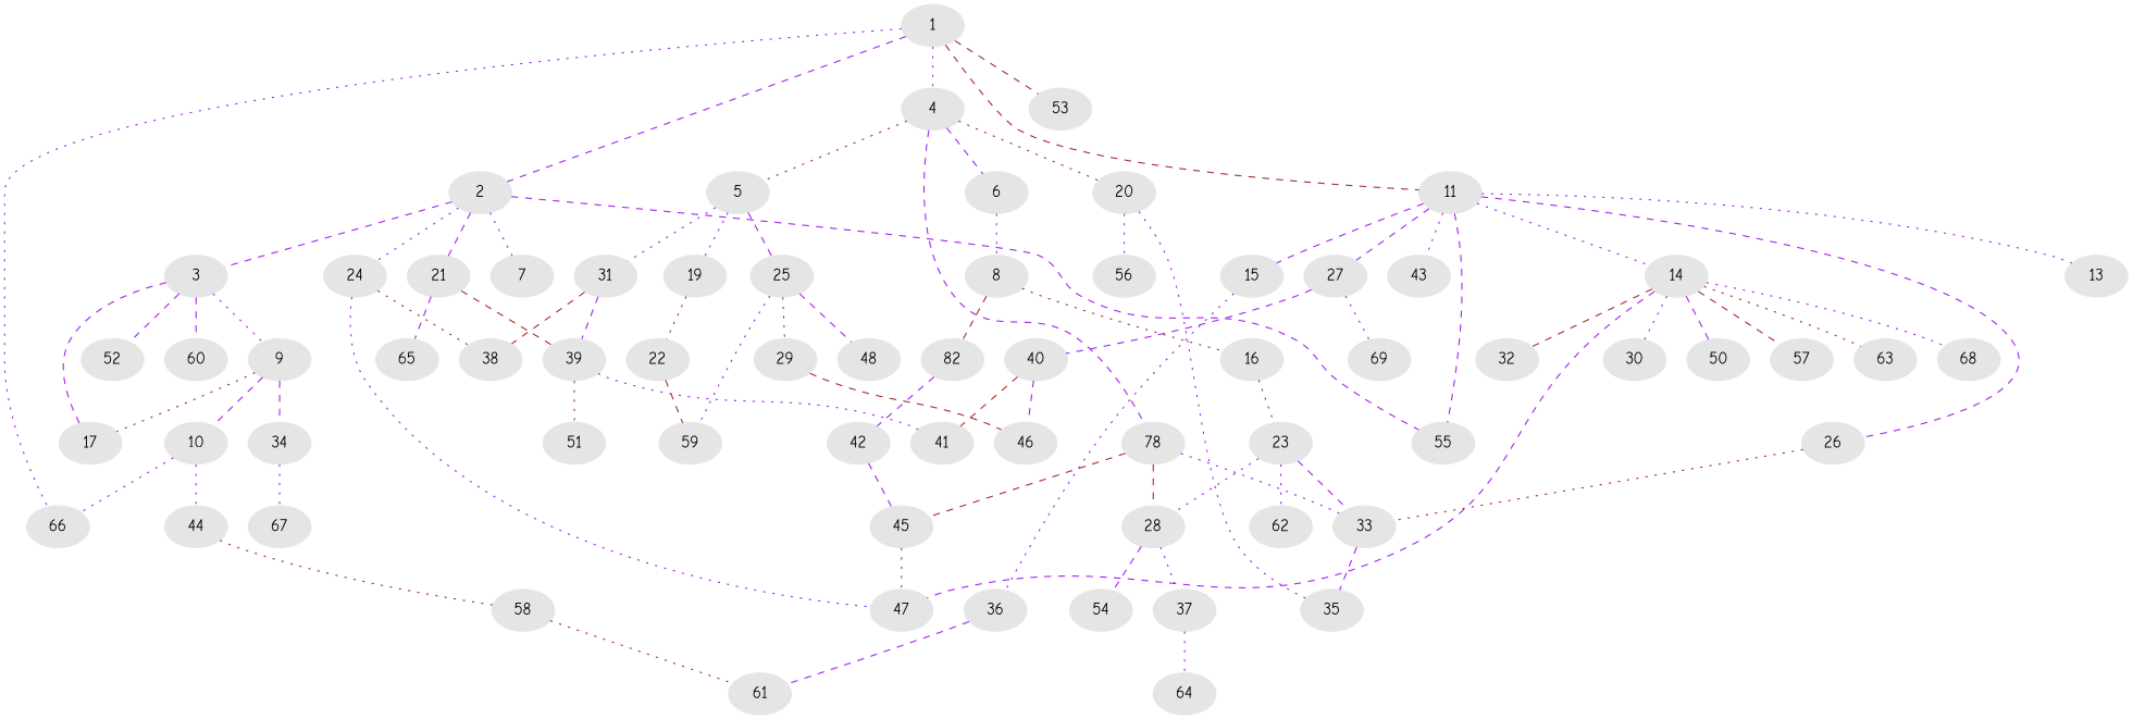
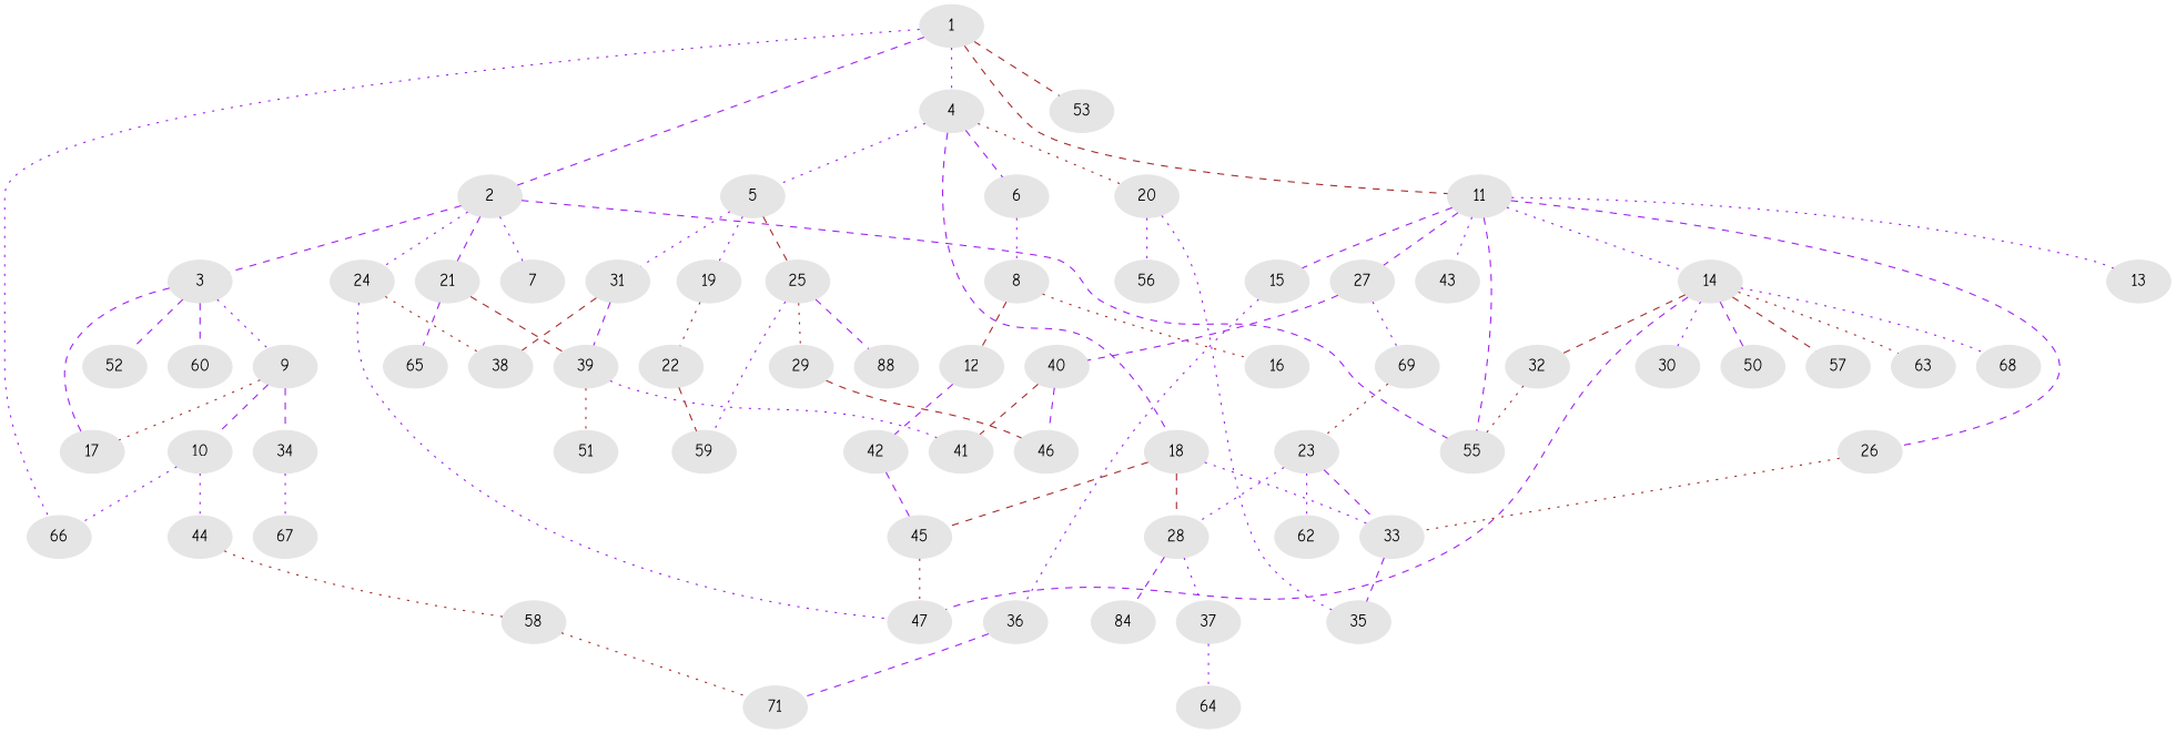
  graph {
    fontname="Comic Neue"
    node [color=gray90 fontname="Comic Neue" style=filled]
    edge [color=purple fontname="Comic Neue" style=dotted]
    1
    2
    4
    11
    53
    66
    3
    7
    21
    24
    55
    5
    6
-   18 [label=78]
+   18
    20
    13
    14
    15
    26
    27
    43
    9
    17
    52
    60
    39
    65
    47
    38
    10
    34
    19
    25
    31
    8
    28
    33
    45
    35
    56
    22
    59
    29
-   48
-   12 [label=82]
+   48 [label=88]
+   12
    16
    42
    23
    44
    67
    58
    30
    32
    50
    57
    63
    68
    36
    40
    n60 [label=69]
-   61
+   61 [label=71]
    62
    37
-   54
+   54 [label=84]
    41
    51
    46
    64
    1 -- 2 [style=dashed]
    1 -- 4
    1 -- 11 [color=brown style=dashed]
    1 -- 53 [color=brown style=dashed]
    1 -- 66
    2 -- 3 [style=dashed]
    2 -- 7
    2 -- 21 [style=dashed]
    2 -- 24
    2 -- 55 [style=dashed]
-   4 -- 5 [color=brown]
+   4 -- 5
    4 -- 6 [style=dashed]
    4 -- 18 [style=dashed]
    4 -- 20 [color=brown]
    11 -- 55 [style=dashed]
    11 -- 13
    11 -- 14
    11 -- 15 [style=dashed]
    11 -- 26 [style=dashed]
    11 -- 27 [style=dashed]
    11 -- 43
    3 -- 9
    3 -- 17 [style=dashed]
    3 -- 52 [style=dashed]
    3 -- 60 [style=dashed]
    21 -- 39 [color=brown style=dashed]
    21 -- 65 [style=dashed]
    24 -- 47
    24 -- 38 [color=brown]
    5 -- 19
-   5 -- 25 [style=dashed]
+   5 -- 25 [color=brown style=dashed]
    5 -- 31
    6 -- 8
    18 -- 28 [color=brown style=dashed]
    18 -- 33
    18 -- 45 [color=brown style=dashed]
    20 -- 35
    20 -- 56
    14 -- 47 [style=dashed]
    14 -- 30
    14 -- 32 [color=brown style=dashed]
    14 -- 50 [style=dashed]
    14 -- 57 [color=brown style=dashed]
    14 -- 63 [color=brown]
    14 -- 68
    15 -- 36
    26 -- 33 [color=brown]
    27 -- 40 [style=dashed]
    27 -- n60
    9 -- 17 [color=brown]
    9 -- 10 [style=dashed]
    9 -- 34 [style=dashed]
    39 -- 41
    39 -- 51 [color=brown]
    10 -- 66
    10 -- 44
    34 -- 67
    19 -- 22 [color=brown]
    25 -- 59
    25 -- 29 [color=brown]
    25 -- 48 [style=dashed]
    31 -- 39 [style=dashed]
    31 -- 38 [color=brown style=dashed]
    8 -- 12 [color=brown style=dashed]
    8 -- 16 [color=brown]
    28 -- 37
    28 -- 54 [style=dashed]
    33 -- 35 [style=dashed]
    45 -- 47 [color=brown]
    22 -- 59 [color=brown style=dashed]
    29 -- 46 [color=brown style=dashed]
    12 -- 42 [style=dashed]
-   16 -- 23 [color=brown]
+   n60 -- 23 [color=brown]
    42 -- 45 [style=dashed]
    23 -- 28
    23 -- 33 [style=dashed]
    23 -- 62
    44 -- 58 [color=brown]
    58 -- 61 [color=brown]
+   32 -- 55 [color=brown]
    36 -- 61 [style=dashed]
    40 -- 41 [color=brown style=dashed]
    40 -- 46 [style=dashed]
    37 -- 64
  }
